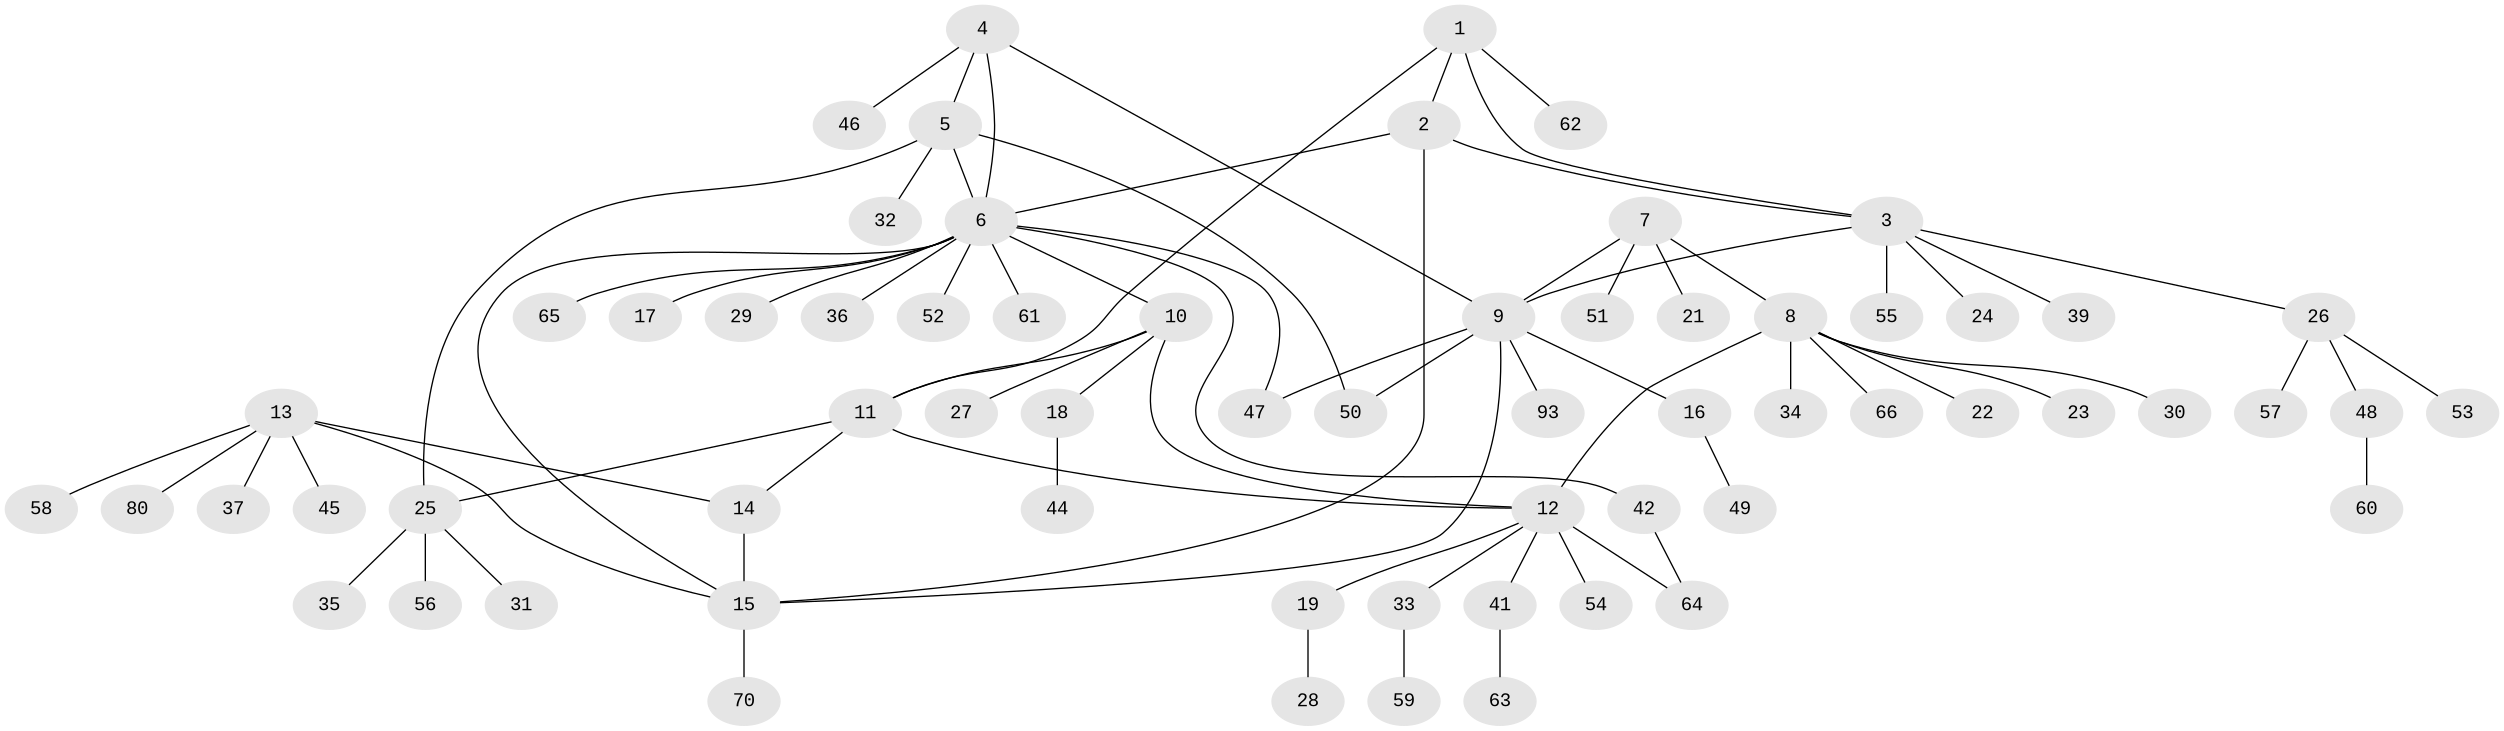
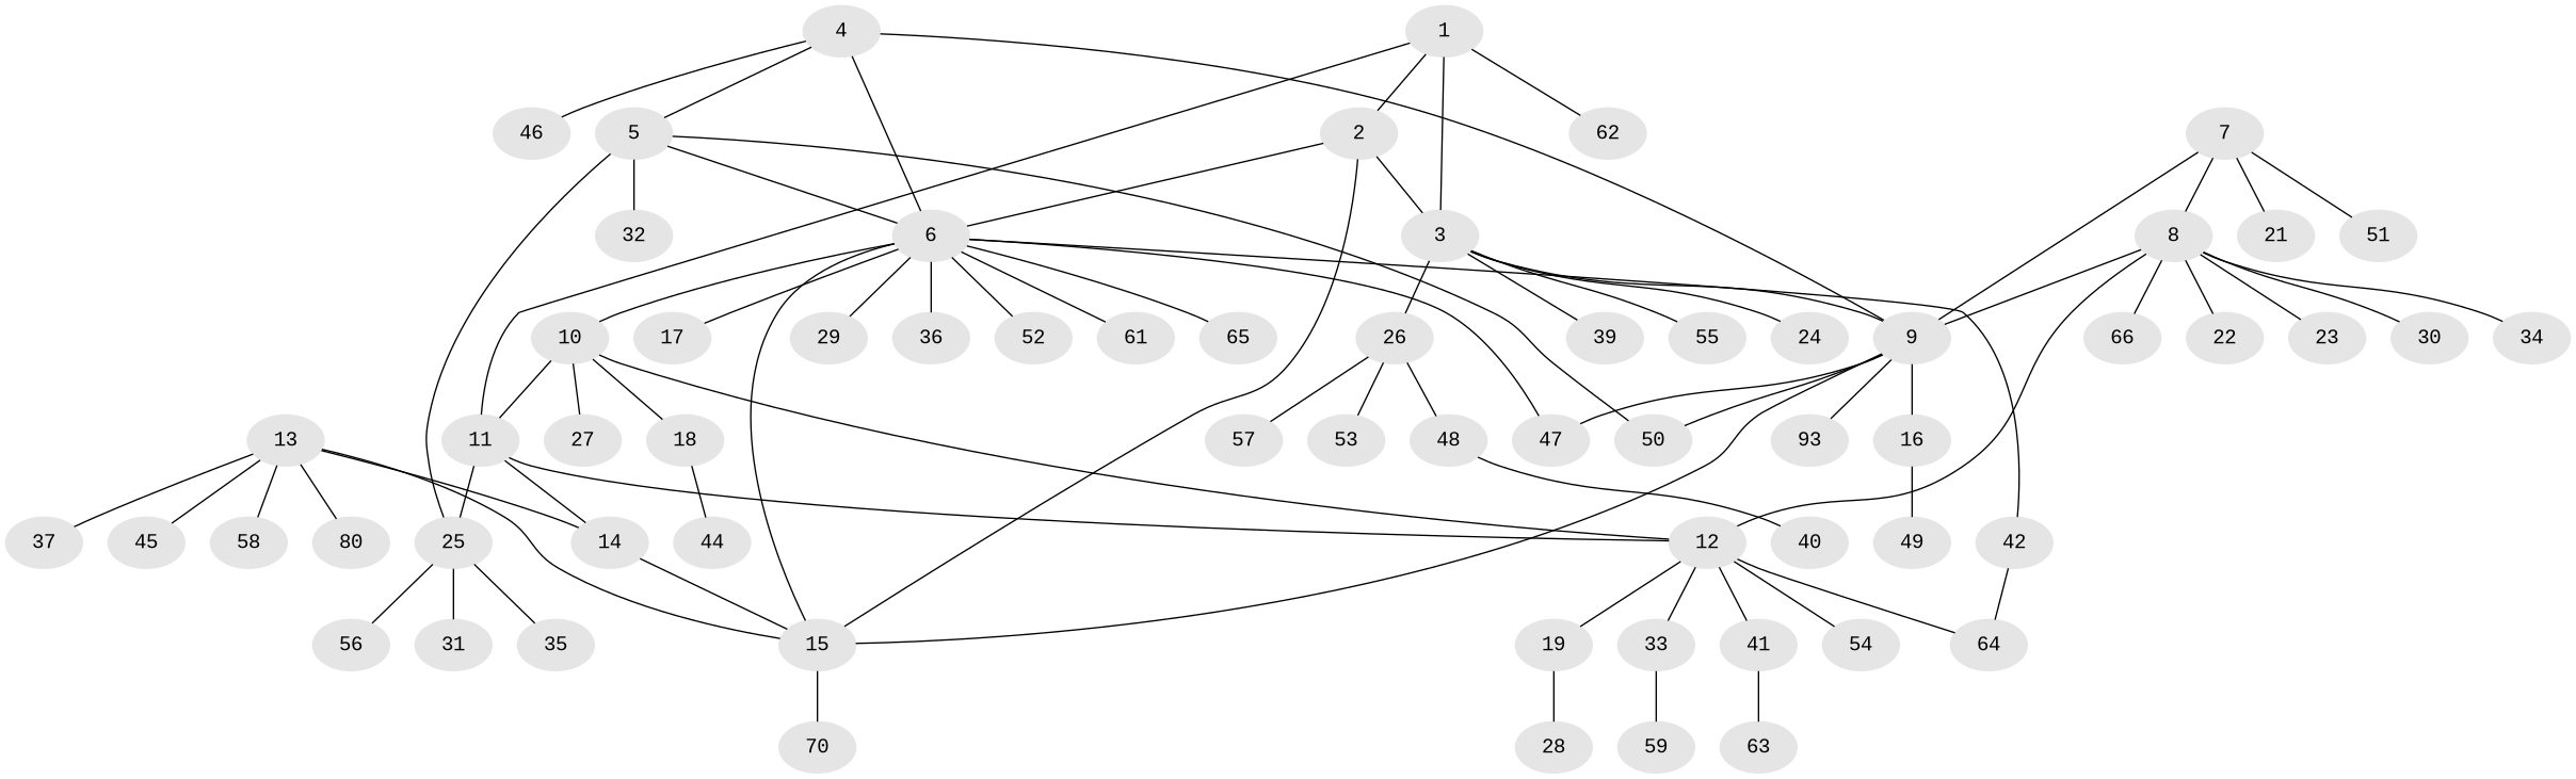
  graph {
    fontname="Liberation Mono"
    node [color=gray90 fontname="Liberation Mono" style=filled]
    edge [fontname="Liberation Mono"]
    1
    2
    3
    11
    62
    6
    15
    9
    24
    26
    39
    55
    25
    12
    14
    10
    17
    29
    36
    42
    47
    52
    61
    65
    n25 [label=70]
    50
    16
    n28 [label=93]
    48
    53
    57
    4
    5
    46
    32
    31
    35
    56
    18
    27
    64
    7
    8
    21
    51
    22
    23
    30
    34
    66
    19
    33
    41
    54
    49
    44
    28
    59
    63
    13
    n61 [label=80]
    37
    45
    58
-   60
+   60 [label=40]
    1 -- 2
    1 -- 3
    1 -- 11
    1 -- 62
    2 -- 3
    2 -- 6
    2 -- 15
    3 -- 9
    3 -- 24
    3 -- 26
    3 -- 39
    3 -- 55
    11 -- 25
    11 -- 12
    11 -- 14
    6 -- 15
    6 -- 10
    6 -- 17
    6 -- 29
    6 -- 36
    6 -- 42
    6 -- 47
    6 -- 52
    6 -- 61
    6 -- 65
    15 -- n25
    9 -- 15
    9 -- 47
    9 -- 50
    9 -- 16
    9 -- n28
    26 -- 48
    26 -- 53
    26 -- 57
    25 -- 31
    25 -- 35
    25 -- 56
    12 -- 64
    12 -- 19
    12 -- 33
    12 -- 41
    12 -- 54
    14 -- 15
    10 -- 11
    10 -- 12
    10 -- 18
    10 -- 27
    42 -- 64
    16 -- 49
    48 -- 60
    4 -- 6
    4 -- 9
    4 -- 5
    4 -- 46
    5 -- 6
    5 -- 25
    5 -- 50
    5 -- 32
    18 -- 44
    7 -- 9
    7 -- 8
    7 -- 21
    7 -- 51
+   8 -- 9
    8 -- 12
    8 -- 22
    8 -- 23
    8 -- 30
    8 -- 34
    8 -- 66
    19 -- 28
    33 -- 59
    41 -- 63
    13 -- 15
    13 -- 14
    13 -- n61
    13 -- 37
    13 -- 45
    13 -- 58
  }
